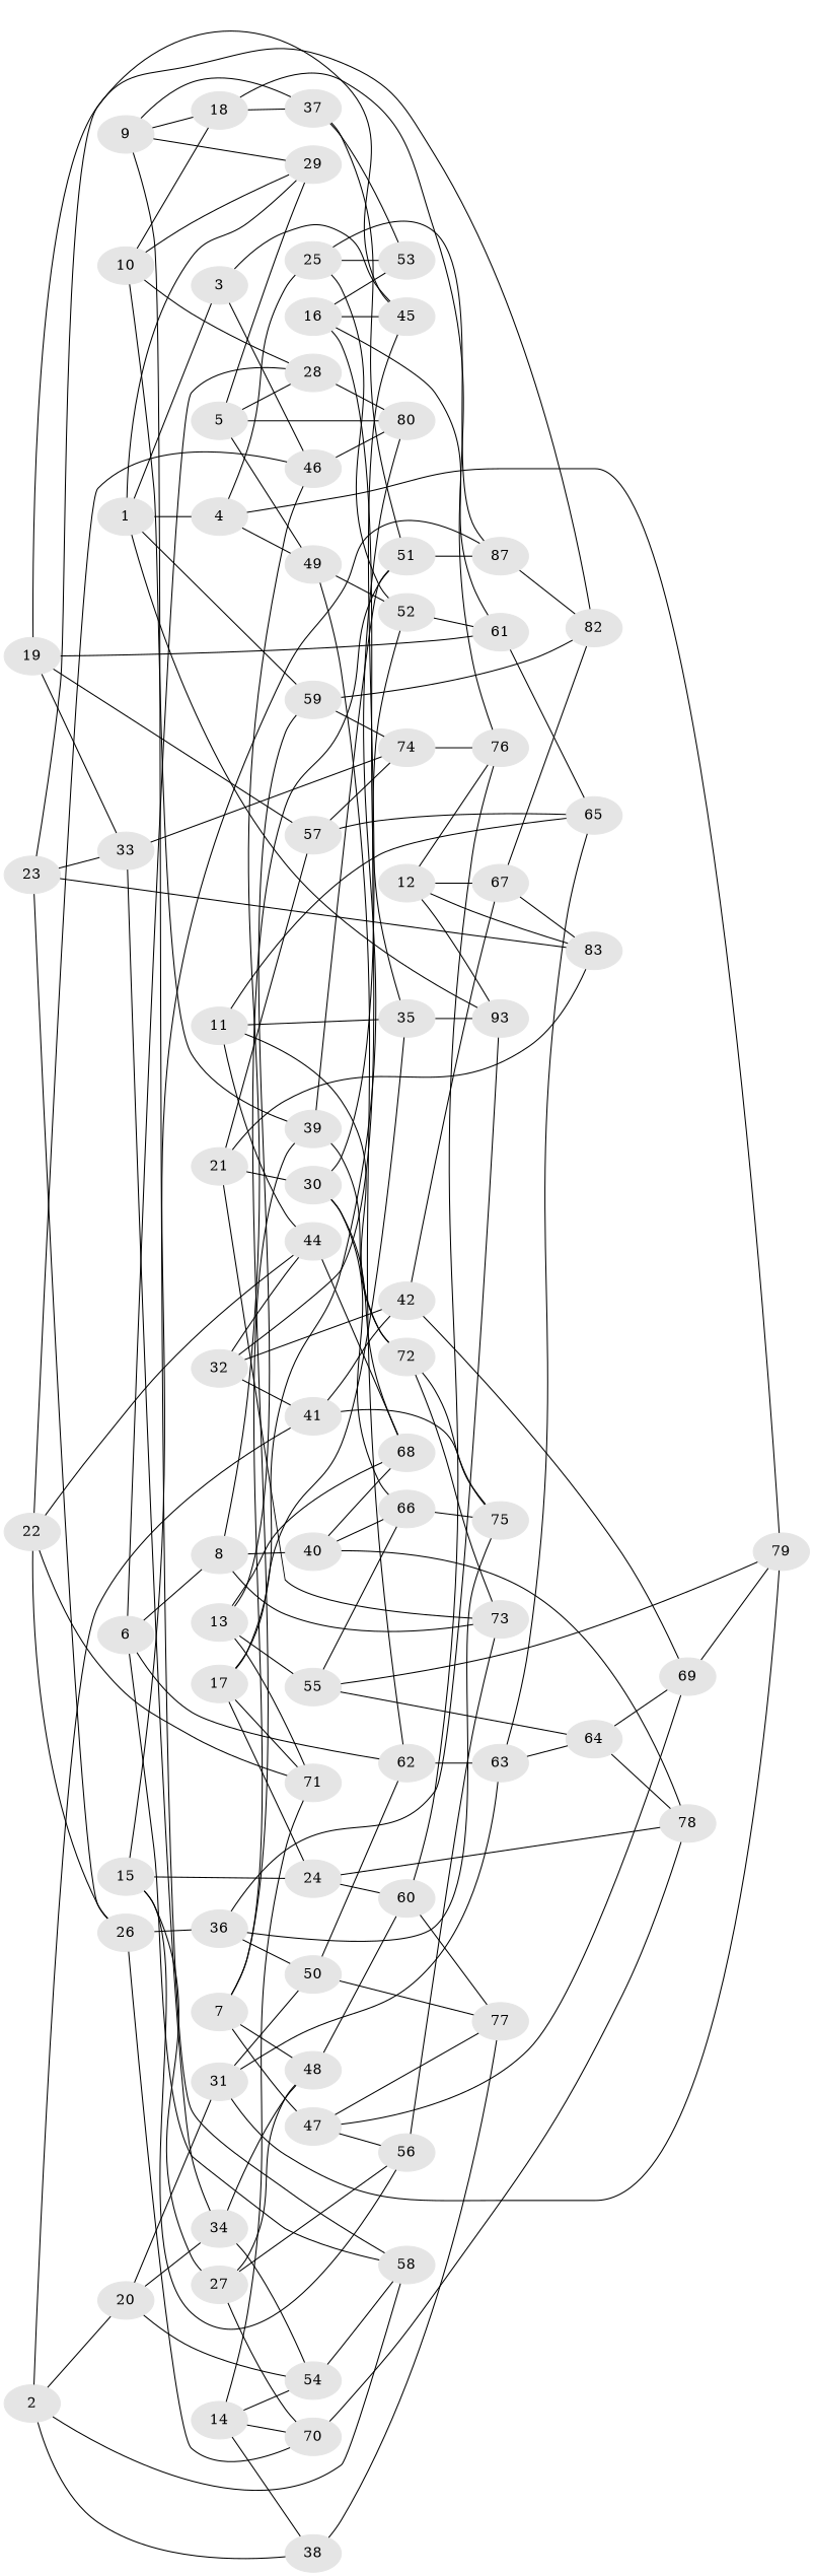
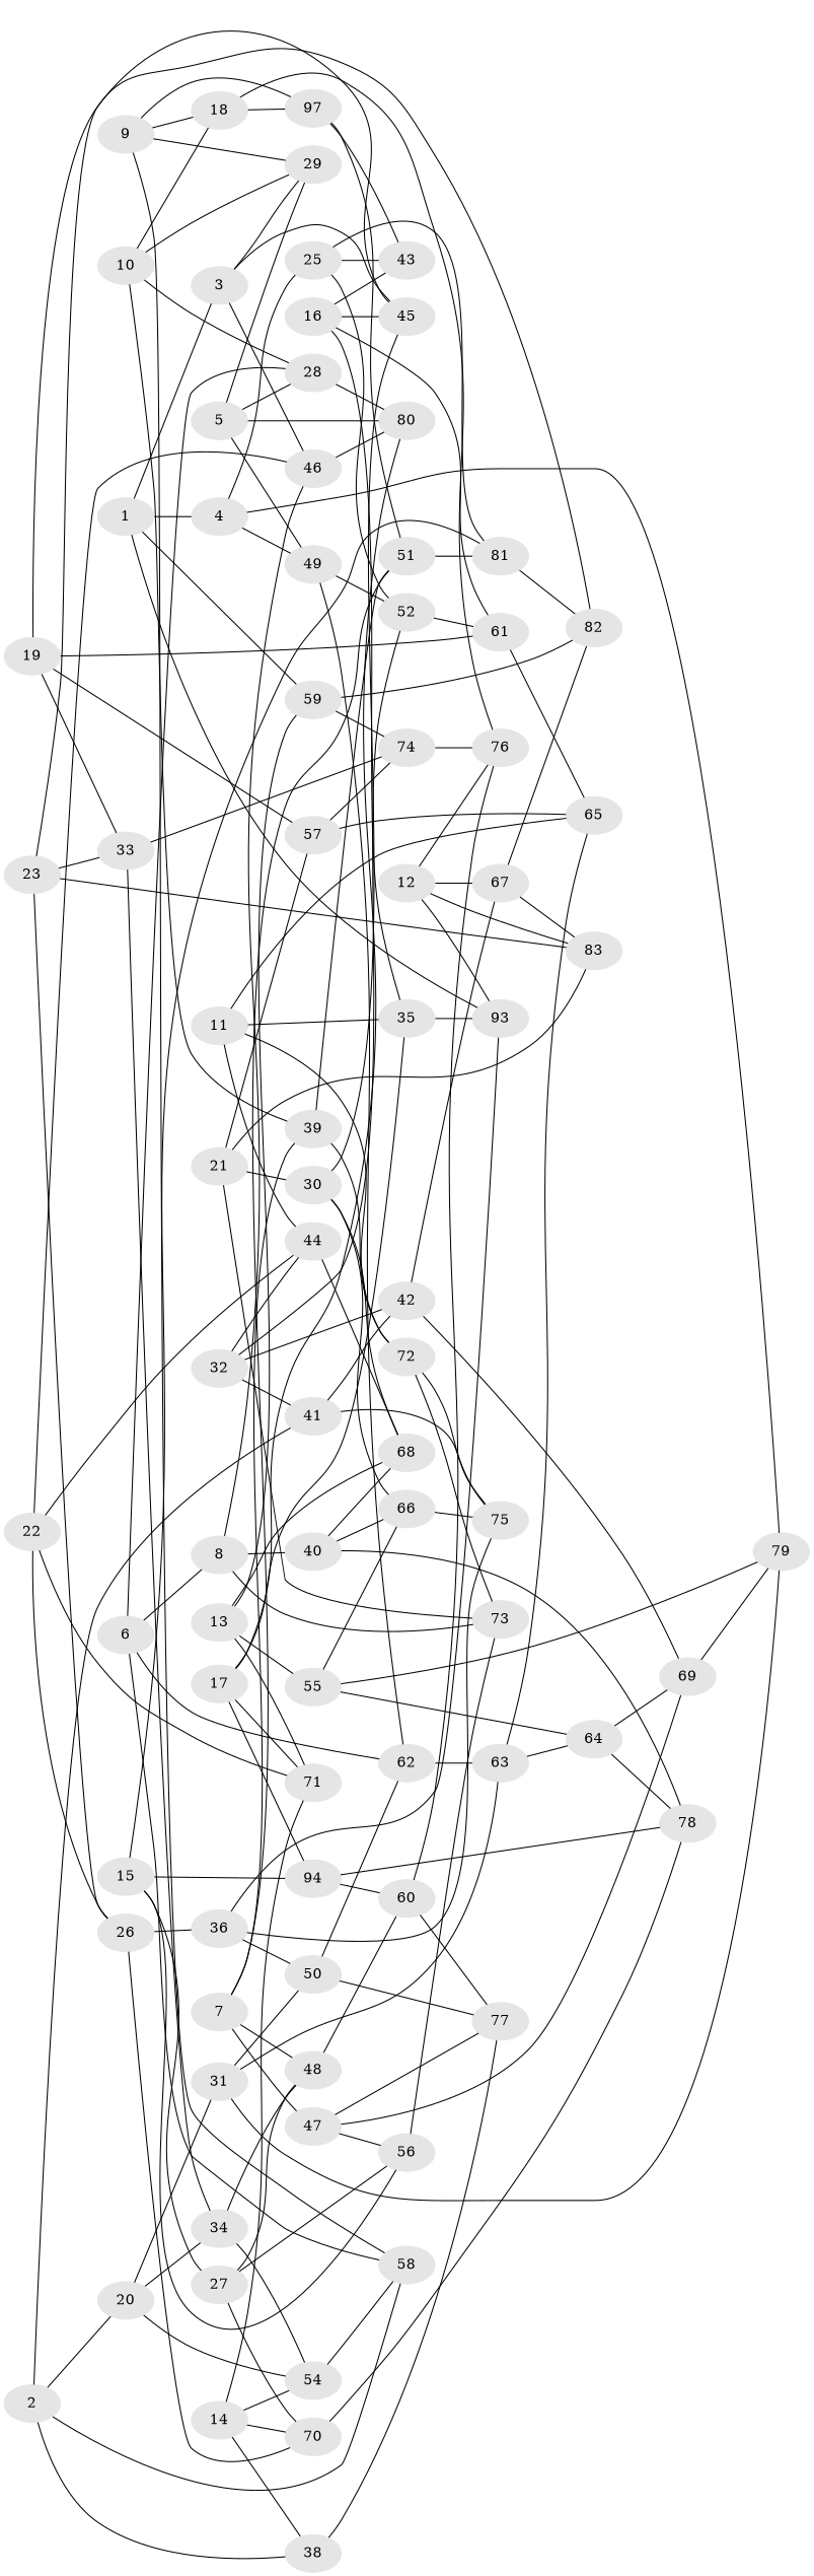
  graph {
    rankdir=LR
    node [color=gray90 style=filled]
    1
    3
    4
    n4 [label=93]
    59
    29
    45
    46
    25
    49
    79
    82
    74
    2
    20
    38
    41
    58
    54
    31
    34
    77
    42
    75
    80
-   81 [label=87]
-   43 [label=53]
+   81
+   43
    52
    62
    5
    28
    6
    8
    40
    73
    63
    7
    39
    47
    48
    51
    72
    56
    69
    60
    68
    78
    66
    9
    18
-   37
+   37 [label=97]
    76
    10
    11
    35
    44
    65
    12
    67
    83
    13
    55
    71
    64
    14
    70
    15
-   24
+   24 [label=94]
    27
    16
    61
    17
    19
    33
    57
    50
    21
    30
    22
    26
    36
    23
    32
    1 -- 3
    1 -- 4
    1 -- n4
    1 -- 59
-   1 -- 29
+   3 -- 29
    3 -- 45
    3 -- 46
    4 -- 25
    4 -- 49
    4 -- 79
    59 -- 82
    59 -- 74
    46 -- 80
    25 -- 81
    25 -- 43
    25 -- 52
    49 -- 52
    49 -- 62
    74 -- 76
    2 -- 20
    2 -- 38
    2 -- 41
    2 -- 58
    20 -- 54
    20 -- 31
    20 -- 34
    38 -- 77
    41 -- 42
    41 -- 75
    54 -- 58
    31 -- 79
    31 -- 63
    31 -- 50
    34 -- 54
    34 -- 48
    42 -- 69
    42 -- 67
    81 -- 82
    52 -- 61
    62 -- 63
    5 -- 29
    5 -- 49
    5 -- 80
    5 -- 28
    28 -- 80
    6 -- 58
    6 -- 62
    6 -- 28
    6 -- 8
    8 -- 46
    8 -- 40
    8 -- 73
    40 -- 68
    40 -- 78
    40 -- 66
    63 -- 65
    63 -- 64
    7 -- 39
    7 -- 47
    7 -- 48
    7 -- 51
    39 -- 51
    39 -- 72
    47 -- 77
    47 -- 56
    47 -- 69
    48 -- 60
    51 -- 81
    72 -- 75
    72 -- 73
    56 -- 73
    69 -- 79
    60 -- 77
    60 -- 76
    66 -- 75
    9 -- 29
    9 -- 58
    9 -- 18
    9 -- 37
    18 -- 37
    18 -- 76
    37 -- 43
    37 -- 51
    10 -- 29
    10 -- 28
    10 -- 39
    10 -- 18
    11 -- 72
    11 -- 35
    11 -- 44
    11 -- 65
    35 -- n4
    44 -- 68
    12 -- n4
    12 -- 76
    12 -- 67
    12 -- 83
    67 -- 82
    67 -- 83
    13 -- 59
    13 -- 68
    13 -- 55
    13 -- 71
    55 -- 79
    55 -- 66
    55 -- 64
    64 -- 69
    64 -- 78
    14 -- 38
    14 -- 54
    14 -- 71
    14 -- 70
    70 -- 78
    15 -- 81
    15 -- 56
    15 -- 24
    15 -- 27
    24 -- 60
    24 -- 78
    27 -- 48
    27 -- 56
    27 -- 70
    16 -- 45
    16 -- 43
    16 -- 35
    16 -- 61
    61 -- 65
    17 -- 80
    17 -- 35
    17 -- 71
    17 -- 24
    19 -- 45
    19 -- 61
    19 -- 33
    19 -- 57
    33 -- 74
    33 -- 34
    57 -- 74
    57 -- 65
    50 -- 77
    50 -- 62
    21 -- 73
    21 -- 83
    21 -- 57
    21 -- 30
    30 -- 45
    30 -- 68
    30 -- 66
    22 -- 46
    22 -- 44
    22 -- 71
    22 -- 26
    26 -- 70
    26 -- 36
    36 -- n4
    36 -- 75
    36 -- 50
    23 -- 82
    23 -- 83
    23 -- 33
    23 -- 26
    32 -- 41
    32 -- 42
    32 -- 52
    32 -- 44
  }
